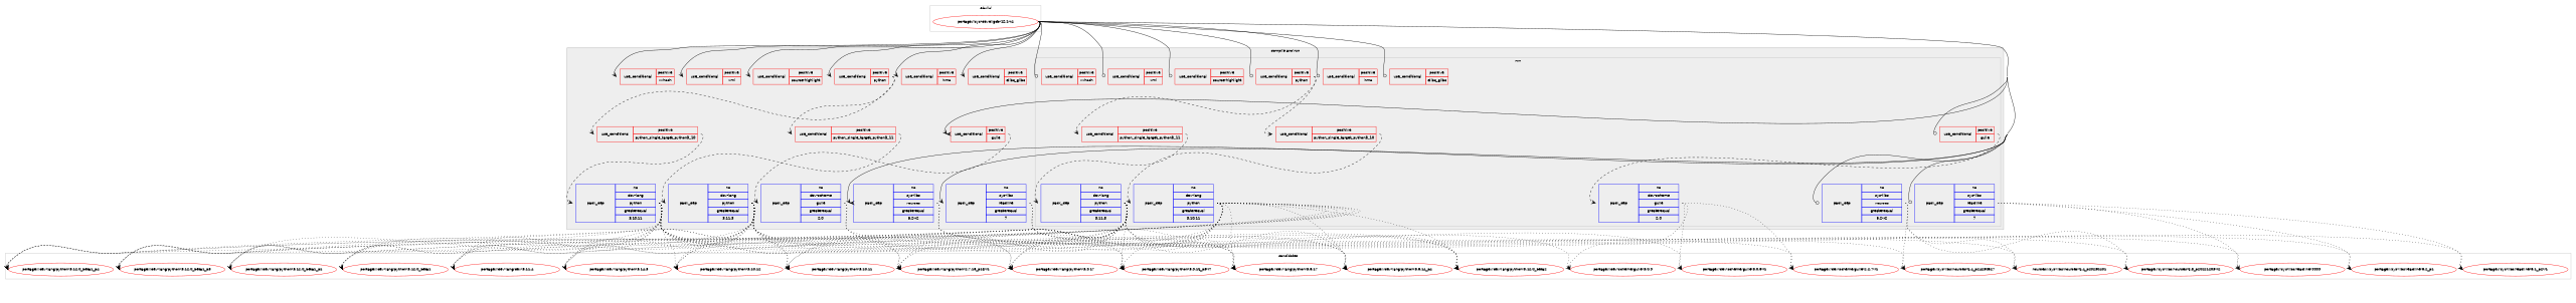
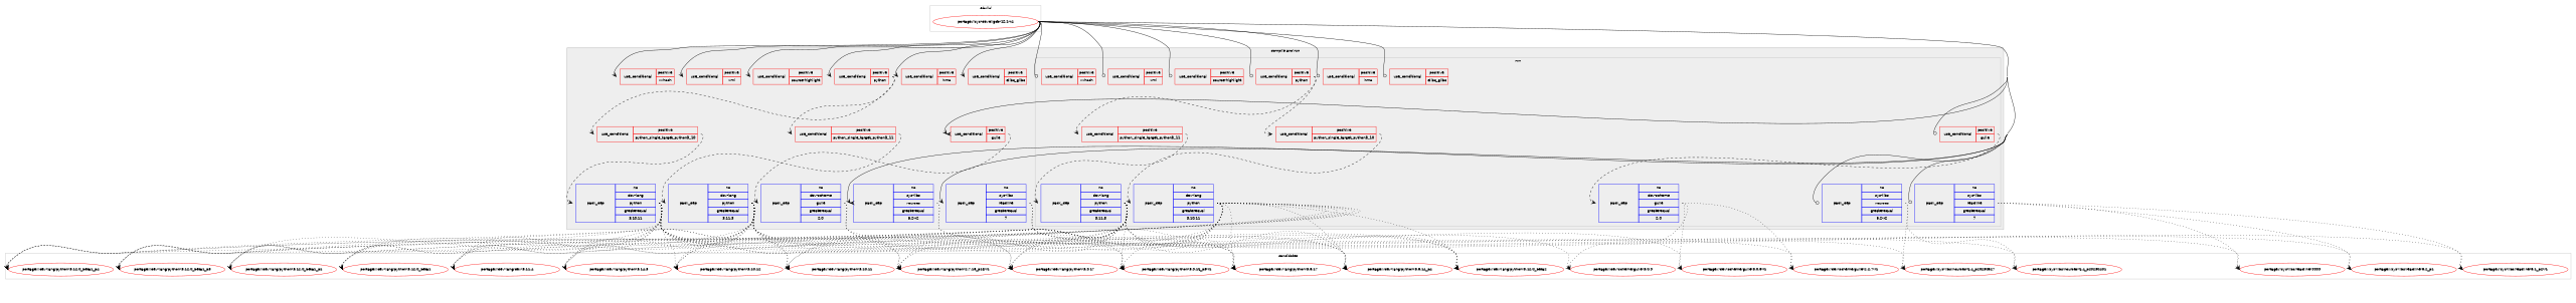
  digraph {
    compound=true
    concentrate=true
    fontname=Helvetica
    fontsize=10
    newrank=true
    rankdir=TB
    ranksep=1.5
    node [color=red fontname=Helvetica fontsize=10 shape=none]
    edge [arrowhead=vee headport=w style=dotted tailport=e weight=100]
    n1 [label="portage://sys-devel/gdb-12.1-r4" width=4 shape=""]
    n2 [label=<<TABLE BORDER="0" CELLBORDER="1" CELLSPACING="0" CELLPADDING="4"><TR><TD ROWSPAN="3" CELLPADDING="10">use_conditional</TD></TR><TR><TD>positive</TD></TR><TR><TD>elibc_glibc</TD></TR></TABLE>>]
    n3 [color=blue label=<<TABLE BORDER="0" CELLBORDER="1" CELLSPACING="0" CELLPADDING="4" WIDTH="220"><TR><TD ROWSPAN="6" CELLPADDING="30">pack_dep</TD></TR><TR><TD WIDTH="110">no</TD></TR><TR><TD>dev-scheme</TD></TR><TR><TD>guile</TD></TR><TR><TD>greaterequal</TD></TR><TR><TD>2.0</TD></TR></TABLE>>]
    n4 [label=<<TABLE BORDER="0" CELLBORDER="1" CELLSPACING="0" CELLPADDING="4"><TR><TD ROWSPAN="3" CELLPADDING="10">use_conditional</TD></TR><TR><TD>positive</TD></TR><TR><TD>guile</TD></TR></TABLE>>]
    n5 [label=<<TABLE BORDER="0" CELLBORDER="1" CELLSPACING="0" CELLPADDING="4"><TR><TD ROWSPAN="3" CELLPADDING="10">use_conditional</TD></TR><TR><TD>positive</TD></TR><TR><TD>lzma</TD></TR></TABLE>>]
    n6 [color=blue label=<<TABLE BORDER="0" CELLBORDER="1" CELLSPACING="0" CELLPADDING="4" WIDTH="220"><TR><TD ROWSPAN="6" CELLPADDING="30">pack_dep</TD></TR><TR><TD WIDTH="110">no</TD></TR><TR><TD>dev-lang</TD></TR><TR><TD>python</TD></TR><TR><TD>greaterequal</TD></TR><TR><TD>3.10.11</TD></TR></TABLE>>]
    n7 [label=<<TABLE BORDER="0" CELLBORDER="1" CELLSPACING="0" CELLPADDING="4"><TR><TD ROWSPAN="3" CELLPADDING="10">use_conditional</TD></TR><TR><TD>positive</TD></TR><TR><TD>python_single_target_python3_10</TD></TR></TABLE>>]
    n8 [color=blue label=<<TABLE BORDER="0" CELLBORDER="1" CELLSPACING="0" CELLPADDING="4" WIDTH="220"><TR><TD ROWSPAN="6" CELLPADDING="30">pack_dep</TD></TR><TR><TD WIDTH="110">no</TD></TR><TR><TD>dev-lang</TD></TR><TR><TD>python</TD></TR><TR><TD>greaterequal</TD></TR><TR><TD>3.11.3</TD></TR></TABLE>>]
    n9 [label=<<TABLE BORDER="0" CELLBORDER="1" CELLSPACING="0" CELLPADDING="4"><TR><TD ROWSPAN="3" CELLPADDING="10">use_conditional</TD></TR><TR><TD>positive</TD></TR><TR><TD>python_single_target_python3_11</TD></TR></TABLE>>]
    n10 [label=<<TABLE BORDER="0" CELLBORDER="1" CELLSPACING="0" CELLPADDING="4"><TR><TD ROWSPAN="3" CELLPADDING="10">use_conditional</TD></TR><TR><TD>positive</TD></TR><TR><TD>python</TD></TR></TABLE>>]
    n11 [label=<<TABLE BORDER="0" CELLBORDER="1" CELLSPACING="0" CELLPADDING="4"><TR><TD ROWSPAN="3" CELLPADDING="10">use_conditional</TD></TR><TR><TD>positive</TD></TR><TR><TD>source-highlight</TD></TR></TABLE>>]
    n12 [label=<<TABLE BORDER="0" CELLBORDER="1" CELLSPACING="0" CELLPADDING="4"><TR><TD ROWSPAN="3" CELLPADDING="10">use_conditional</TD></TR><TR><TD>positive</TD></TR><TR><TD>xml</TD></TR></TABLE>>]
    n13 [label=<<TABLE BORDER="0" CELLBORDER="1" CELLSPACING="0" CELLPADDING="4"><TR><TD ROWSPAN="3" CELLPADDING="10">use_conditional</TD></TR><TR><TD>positive</TD></TR><TR><TD>xxhash</TD></TR></TABLE>>]
    n14 [color=blue label=<<TABLE BORDER="0" CELLBORDER="1" CELLSPACING="0" CELLPADDING="4" WIDTH="220"><TR><TD ROWSPAN="6" CELLPADDING="30">pack_dep</TD></TR><TR><TD WIDTH="110">no</TD></TR><TR><TD>sys-libs</TD></TR><TR><TD>ncurses</TD></TR><TR><TD>greaterequal</TD></TR><TR><TD>5.2-r2</TD></TR></TABLE>>]
    n15 [color=blue label=<<TABLE BORDER="0" CELLBORDER="1" CELLSPACING="0" CELLPADDING="4" WIDTH="220"><TR><TD ROWSPAN="6" CELLPADDING="30">pack_dep</TD></TR><TR><TD WIDTH="110">no</TD></TR><TR><TD>sys-libs</TD></TR><TR><TD>readline</TD></TR><TR><TD>greaterequal</TD></TR><TR><TD>7</TD></TR></TABLE>>]
    n16 [label=<<TABLE BORDER="0" CELLBORDER="1" CELLSPACING="0" CELLPADDING="4"><TR><TD ROWSPAN="3" CELLPADDING="10">use_conditional</TD></TR><TR><TD>positive</TD></TR><TR><TD>elibc_glibc</TD></TR></TABLE>>]
    n17 [color=blue label=<<TABLE BORDER="0" CELLBORDER="1" CELLSPACING="0" CELLPADDING="4" WIDTH="220"><TR><TD ROWSPAN="6" CELLPADDING="30">pack_dep</TD></TR><TR><TD WIDTH="110">no</TD></TR><TR><TD>dev-scheme</TD></TR><TR><TD>guile</TD></TR><TR><TD>greaterequal</TD></TR><TR><TD>2.0</TD></TR></TABLE>>]
    n18 [label=<<TABLE BORDER="0" CELLBORDER="1" CELLSPACING="0" CELLPADDING="4"><TR><TD ROWSPAN="3" CELLPADDING="10">use_conditional</TD></TR><TR><TD>positive</TD></TR><TR><TD>guile</TD></TR></TABLE>>]
    n19 [label=<<TABLE BORDER="0" CELLBORDER="1" CELLSPACING="0" CELLPADDING="4"><TR><TD ROWSPAN="3" CELLPADDING="10">use_conditional</TD></TR><TR><TD>positive</TD></TR><TR><TD>lzma</TD></TR></TABLE>>]
    n20 [color=blue label=<<TABLE BORDER="0" CELLBORDER="1" CELLSPACING="0" CELLPADDING="4" WIDTH="220"><TR><TD ROWSPAN="6" CELLPADDING="30">pack_dep</TD></TR><TR><TD WIDTH="110">no</TD></TR><TR><TD>dev-lang</TD></TR><TR><TD>python</TD></TR><TR><TD>greaterequal</TD></TR><TR><TD>3.10.11</TD></TR></TABLE>>]
    n21 [label=<<TABLE BORDER="0" CELLBORDER="1" CELLSPACING="0" CELLPADDING="4"><TR><TD ROWSPAN="3" CELLPADDING="10">use_conditional</TD></TR><TR><TD>positive</TD></TR><TR><TD>python_single_target_python3_10</TD></TR></TABLE>>]
    n22 [color=blue label=<<TABLE BORDER="0" CELLBORDER="1" CELLSPACING="0" CELLPADDING="4" WIDTH="220"><TR><TD ROWSPAN="6" CELLPADDING="30">pack_dep</TD></TR><TR><TD WIDTH="110">no</TD></TR><TR><TD>dev-lang</TD></TR><TR><TD>python</TD></TR><TR><TD>greaterequal</TD></TR><TR><TD>3.11.3</TD></TR></TABLE>>]
    n23 [label=<<TABLE BORDER="0" CELLBORDER="1" CELLSPACING="0" CELLPADDING="4"><TR><TD ROWSPAN="3" CELLPADDING="10">use_conditional</TD></TR><TR><TD>positive</TD></TR><TR><TD>python_single_target_python3_11</TD></TR></TABLE>>]
    n24 [label=<<TABLE BORDER="0" CELLBORDER="1" CELLSPACING="0" CELLPADDING="4"><TR><TD ROWSPAN="3" CELLPADDING="10">use_conditional</TD></TR><TR><TD>positive</TD></TR><TR><TD>python</TD></TR></TABLE>>]
    n25 [label=<<TABLE BORDER="0" CELLBORDER="1" CELLSPACING="0" CELLPADDING="4"><TR><TD ROWSPAN="3" CELLPADDING="10">use_conditional</TD></TR><TR><TD>positive</TD></TR><TR><TD>source-highlight</TD></TR></TABLE>>]
    n26 [label=<<TABLE BORDER="0" CELLBORDER="1" CELLSPACING="0" CELLPADDING="4"><TR><TD ROWSPAN="3" CELLPADDING="10">use_conditional</TD></TR><TR><TD>positive</TD></TR><TR><TD>xml</TD></TR></TABLE>>]
    n27 [label=<<TABLE BORDER="0" CELLBORDER="1" CELLSPACING="0" CELLPADDING="4"><TR><TD ROWSPAN="3" CELLPADDING="10">use_conditional</TD></TR><TR><TD>positive</TD></TR><TR><TD>xxhash</TD></TR></TABLE>>]
    n28 [color=blue label=<<TABLE BORDER="0" CELLBORDER="1" CELLSPACING="0" CELLPADDING="4" WIDTH="220"><TR><TD ROWSPAN="6" CELLPADDING="30">pack_dep</TD></TR><TR><TD WIDTH="110">no</TD></TR><TR><TD>sys-libs</TD></TR><TR><TD>ncurses</TD></TR><TR><TD>greaterequal</TD></TR><TR><TD>5.2-r2</TD></TR></TABLE>>]
    n29 [color=blue label=<<TABLE BORDER="0" CELLBORDER="1" CELLSPACING="0" CELLPADDING="4" WIDTH="220"><TR><TD ROWSPAN="6" CELLPADDING="30">pack_dep</TD></TR><TR><TD WIDTH="110">no</TD></TR><TR><TD>sys-libs</TD></TR><TR><TD>readline</TD></TR><TR><TD>greaterequal</TD></TR><TR><TD>7</TD></TR></TABLE>>]
    n30 [label="portage://dev-scheme/guile-2.2.7-r1" width=4 shape=""]
    n31 [label="portage://dev-scheme/guile-3.0.8-r1" width=4 shape=""]
    n32 [label="portage://dev-scheme/guile-3.0.9" width=4 shape=""]
    n33 [label="portage://dev-lang/python-2.7.18_p16-r1" width=4 shape=""]
    n34 [label="portage://dev-lang/python-3.10.11" width=4 shape=""]
    n35 [label="portage://dev-lang/python-3.10.12" width=4 shape=""]
    n36 [label="portage://dev-lang/python-3.14.3" width=4 shape=""]
    n37 [label="portage://dev-lang/dev-3.11.4" width=4 shape=""]
    n38 [label="portage://dev-lang/python-3.12.0_beta1" width=4 shape=""]
    n39 [label="portage://dev-lang/python-3.12.0_beta1_p1" width=4 shape=""]
    n40 [label="portage://dev-lang/python-3.12.0_beta1_p3" width=4 shape=""]
    n41 [label="portage://dev-lang/python-3.12.0_beta1_p4" width=4 shape=""]
    n42 [label="portage://dev-lang/python-3.12.0_beta2" width=4 shape=""]
    n43 [label="portage://dev-lang/python-3.8.14_p4" width=4 shape=""]
    n44 [label="portage://dev-lang/python-3.8.17" width=4 shape=""]
-   n45 [label="portage://dev-lang/python-3.9.16_p3-r7" width=4 shape=""]
+   n45 [label="portage://dev-lang/python-3.9.16_p3-r1" width=4 shape=""]
    n46 [label="portage://dev-lang/python-3.9.17" width=4 shape=""]
-   n47 [label="portage://sys-libs/ncurses-6.3_p20221203-r2" width=4 shape=""]
-   n48 [label="ncurses://sys-libs/ncurses-6.4_p20230401" width=4 shape=""]
-   n49 [label="portage://sys-libs/ncurses-6.4_p24230527" width=4 shape=""]
+   n48 [label="portage://sys-libs/ncurses-6.4_p20230401" width=4 shape=""]
+   n49 [label="portage://sys-libs/ncurses-6.4_p20230527" width=4 shape=""]
    n50 [label="portage://sys-libs/readline-8.1_p2-r1" width=4 shape=""]
    n51 [label="portage://sys-libs/readline-8.2_p1" width=4 shape=""]
    n52 [label="portage://sys-libs/readline-9999" width=4 shape=""]
    subgraph cluster_1 {
      color=gray
      label=<<i>ebuild</i>>
      rank=same
      n1
    }
    subgraph cluster_2 {
      color=gray
      label=<<i>dependencies</i>>
      subgraph cluster_3 {
        color=gray
        fillcolor="#eeeeee"
        label=<<i>compile</i>>
        style=filled
        subgraph sub_4 {
          color=gray
          fillcolor="#eeeeee"
          label=<<i>compile</i>>
          style=filled
          n2
        }
        subgraph sub_5 {
          color=gray
          fillcolor="#eeeeee"
          label=<<i>compile</i>>
          style=filled
          n4
          subgraph sub_6 {
            color=gray
            fillcolor="#eeeeee"
            label=<<i>compile</i>>
            style=filled
            n3
          }
        }
        subgraph sub_7 {
          color=gray
          fillcolor="#eeeeee"
          label=<<i>compile</i>>
          style=filled
          n5
        }
        subgraph sub_8 {
          color=gray
          fillcolor="#eeeeee"
          label=<<i>compile</i>>
          style=filled
          n10
          subgraph sub_9 {
            color=gray
            fillcolor="#eeeeee"
            label=<<i>compile</i>>
            style=filled
            n7
            subgraph sub_10 {
              color=gray
              fillcolor="#eeeeee"
              label=<<i>compile</i>>
              style=filled
              n6
            }
          }
          subgraph sub_11 {
            color=gray
            fillcolor="#eeeeee"
            label=<<i>compile</i>>
            style=filled
            n9
            subgraph sub_12 {
              color=gray
              fillcolor="#eeeeee"
              label=<<i>compile</i>>
              style=filled
              n8
            }
          }
        }
        subgraph sub_13 {
          color=gray
          fillcolor="#eeeeee"
          label=<<i>compile</i>>
          style=filled
          n11
        }
        subgraph sub_14 {
          color=gray
          fillcolor="#eeeeee"
          label=<<i>compile</i>>
          style=filled
          n12
        }
        subgraph sub_15 {
          color=gray
          fillcolor="#eeeeee"
          label=<<i>compile</i>>
          style=filled
          n13
        }
        subgraph sub_16 {
          color=gray
          fillcolor="#eeeeee"
          label=<<i>compile</i>>
          style=filled
          n14
        }
        subgraph sub_17 {
          color=gray
          fillcolor="#eeeeee"
          label=<<i>compile</i>>
          style=filled
          n15
        }
      }
      subgraph cluster_18 {
        color=gray
        fillcolor="#eeeeee"
        label=<<i>compile and run</i>>
        style=filled
      }
      subgraph cluster_19 {
        color=gray
        fillcolor="#eeeeee"
        label=<<i>run</i>>
        style=filled
        subgraph sub_20 {
          color=gray
          fillcolor="#eeeeee"
          label=<<i>run</i>>
          style=filled
          n16
        }
        subgraph sub_21 {
          color=gray
          fillcolor="#eeeeee"
          label=<<i>run</i>>
          style=filled
          n18
          subgraph sub_22 {
            color=gray
            fillcolor="#eeeeee"
            label=<<i>run</i>>
            style=filled
            n17
          }
        }
        subgraph sub_23 {
          color=gray
          fillcolor="#eeeeee"
          label=<<i>run</i>>
          style=filled
          n19
        }
        subgraph sub_24 {
          color=gray
          fillcolor="#eeeeee"
          label=<<i>run</i>>
          style=filled
          n24
          subgraph sub_25 {
            color=gray
            fillcolor="#eeeeee"
            label=<<i>run</i>>
            style=filled
            n21
            subgraph sub_26 {
              color=gray
              fillcolor="#eeeeee"
              label=<<i>run</i>>
              style=filled
              n20
            }
          }
          subgraph sub_27 {
            color=gray
            fillcolor="#eeeeee"
            label=<<i>run</i>>
            style=filled
            n23
            subgraph sub_28 {
              color=gray
              fillcolor="#eeeeee"
              label=<<i>run</i>>
              style=filled
              n22
            }
          }
        }
        subgraph sub_29 {
          color=gray
          fillcolor="#eeeeee"
          label=<<i>run</i>>
          style=filled
          n25
        }
        subgraph sub_30 {
          color=gray
          fillcolor="#eeeeee"
          label=<<i>run</i>>
          style=filled
          n26
        }
        subgraph sub_31 {
          color=gray
          fillcolor="#eeeeee"
          label=<<i>run</i>>
          style=filled
          n27
        }
        subgraph sub_32 {
          color=gray
          fillcolor="#eeeeee"
          label=<<i>run</i>>
          style=filled
          n28
        }
        subgraph sub_33 {
          color=gray
          fillcolor="#eeeeee"
          label=<<i>run</i>>
          style=filled
          n29
        }
      }
    }
    subgraph cluster_34 {
      color=gray
      label=<<i>candidates</i>>
      rank=same
      subgraph sub_35 {
        color=black
        label=<<i>candidates</i>>
        nodesep=1
        rank=same
        n30
        n31
        n32
      }
      subgraph sub_36 {
        color=black
        label=<<i>candidates</i>>
        nodesep=1
        rank=same
        n33
        n34
        n35
        n36
        n37
        n38
        n39
        n40
        n41
        n42
        n43
        n44
        n45
        n46
      }
      subgraph sub_37 {
        color=black
        label=<<i>candidates</i>>
        nodesep=1
        rank=same
        n33
        n34
        n35
        n36
        n37
        n38
        n39
        n40
        n41
        n42
        n43
        n44
        n45
        n46
      }
      subgraph sub_38 {
        color=black
        label=<<i>candidates</i>>
        nodesep=1
        rank=same
-       n47
        n48
        n49
      }
      subgraph sub_39 {
        color=black
        label=<<i>candidates</i>>
        nodesep=1
        rank=same
        n50
        n51
        n52
      }
      subgraph sub_40 {
        color=black
        label=<<i>candidates</i>>
        nodesep=1
        rank=same
        n30
        n31
        n32
      }
      subgraph sub_41 {
        color=black
        label=<<i>candidates</i>>
        nodesep=1
        rank=same
        n33
        n34
        n35
        n36
        n37
        n38
        n39
        n40
        n41
        n42
        n43
        n44
        n45
        n46
      }
      subgraph sub_42 {
        color=black
        label=<<i>candidates</i>>
        nodesep=1
        rank=same
        n33
        n34
        n35
        n36
        n37
        n38
        n39
        n40
        n41
        n42
        n43
        n44
        n45
        n46
      }
      subgraph sub_43 {
        color=black
        label=<<i>candidates</i>>
        nodesep=1
        rank=same
-       n47
        n48
        n49
      }
      subgraph sub_44 {
        color=black
        label=<<i>candidates</i>>
        nodesep=1
        rank=same
        n50
        n51
        n52
      }
    }
    n1 -> n2 [style=solid weight=20]
    n1 -> n4 [style=solid weight=20]
    n1 -> n5 [style=solid weight=20]
    n1 -> n10 [style=solid weight=20]
    n1 -> n11 [style=solid weight=20]
    n1 -> n12 [style=solid weight=20]
    n1 -> n13 [style=solid weight=20]
    n1 -> n14 [style=solid weight=20]
    n1 -> n15 [style=solid weight=20]
    n1 -> n16 [arrowhead=odot style=solid weight=20]
    n1 -> n18 [arrowhead=odot style=solid weight=20]
    n1 -> n19 [arrowhead=odot style=solid weight=20]
    n1 -> n24 [arrowhead=odot style=solid weight=20]
    n1 -> n25 [arrowhead=odot style=solid weight=20]
    n1 -> n26 [arrowhead=odot style=solid weight=20]
    n1 -> n27 [arrowhead=odot style=solid weight=20]
    n1 -> n28 [arrowhead=odot style=solid weight=20]
    n1 -> n29 [arrowhead=odot style=solid weight=20]
    n3 -> n30
    n3 -> n31
    n3 -> n32
    n4 -> n3 [style=dashed weight=20]
    n6 -> n33
    n6 -> n34
    n6 -> n35
    n6 -> n36
    n6 -> n37
    n6 -> n38
    n6 -> n39
    n6 -> n40
    n6 -> n41
    n6 -> n42
    n6 -> n43
    n6 -> n44
    n6 -> n45
    n6 -> n46
    n7 -> n6 [style=dashed weight=20]
    n8 -> n33
    n8 -> n34
    n8 -> n35
    n8 -> n36
    n8 -> n37
    n8 -> n38
    n8 -> n39
    n8 -> n40
    n8 -> n41
    n8 -> n42
    n8 -> n43
    n8 -> n44
    n8 -> n45
    n8 -> n46
    n9 -> n8 [style=dashed weight=20]
    n10 -> n7 [style=dashed weight=20]
    n10 -> n9 [style=dashed weight=20]
-   n14 -> n47
    n14 -> n48
    n14 -> n49
    n15 -> n50
    n15 -> n51
    n15 -> n52
    n17 -> n30
    n17 -> n31
    n17 -> n32
    n18 -> n17 [style=dashed weight=20]
    n20 -> n33
    n20 -> n34
    n20 -> n35
    n20 -> n36
    n20 -> n37
    n20 -> n38
    n20 -> n39
    n20 -> n40
    n20 -> n41
    n20 -> n42
    n20 -> n43
    n20 -> n44
    n20 -> n45
    n20 -> n46
    n21 -> n20 [style=dashed weight=20]
    n22 -> n33
    n22 -> n34
    n22 -> n35
    n22 -> n36
    n22 -> n37
    n22 -> n38
    n22 -> n39
    n22 -> n40
    n22 -> n41
    n22 -> n42
    n22 -> n43
    n22 -> n44
    n22 -> n45
    n22 -> n46
    n23 -> n22 [style=dashed weight=20]
    n24 -> n21 [style=dashed weight=20]
    n24 -> n23 [style=dashed weight=20]
-   n28 -> n47
    n28 -> n48
    n28 -> n49
    n29 -> n50
    n29 -> n51
    n29 -> n52
  }
